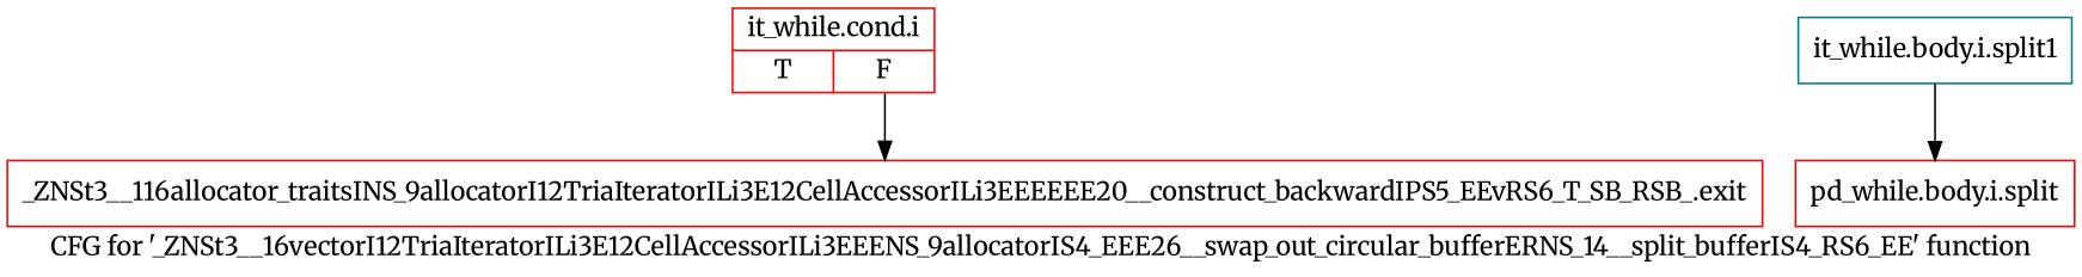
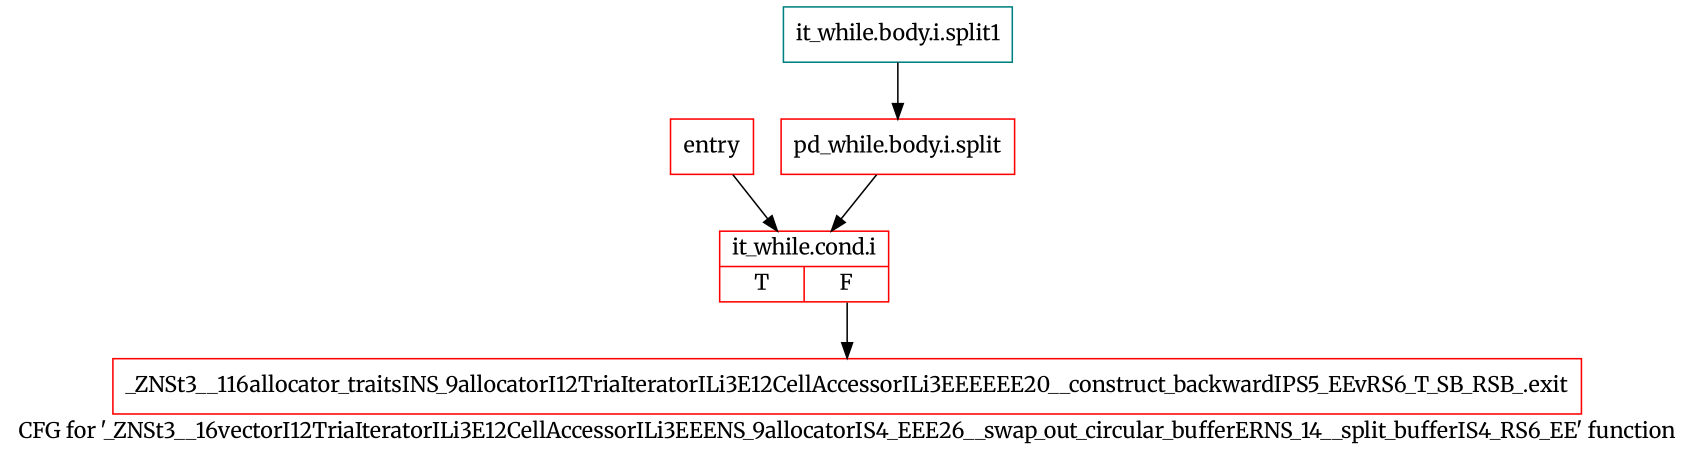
  digraph {
    fontname=Merriweather
    label="CFG for '_ZNSt3__16vectorI12TriaIteratorILi3E12CellAccessorILi3EEENS_9allocatorIS4_EEE26__swap_out_circular_bufferERNS_14__split_bufferIS4_RS6_EE' function"
    node [color=red fontname=Merriweather shape=record]
    edge [fontname=Merriweather]
+   n1 [label="{entry}"]
    n2 [label="{it_while.cond.i|{<s0>T|<s1>F}}"]
    n3 [label="{_ZNSt3__116allocator_traitsINS_9allocatorI12TriaIteratorILi3E12CellAccessorILi3EEEEEE20__construct_backwardIPS5_EEvRS6_T_SB_RSB_.exit}"]
    n4 [color=teal label="{it_while.body.i.split1}"]
    n5 [label="{pd_while.body.i.split}"]
+   n1 -> n2
    n2 -> n3 [tailport=s1]
    n4 -> n5
+   n5 -> n2
  }
